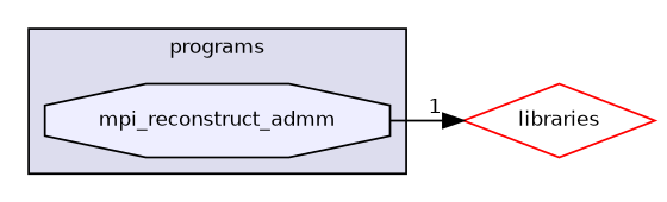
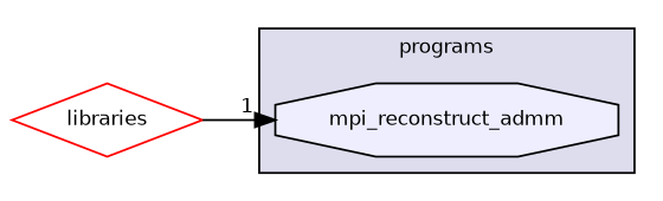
  digraph {
    compound=true
    rankdir=LR
    node [fontname=Helvetica fontsize=10 style=filled]
    n1 [fillcolor="#eeeeff" label=mpi_reconstruct_admm pencolor=black shape=octagon]
    n2 [color=red fillcolor=white label=libraries shape=diamond]
    subgraph cluster_1 {
      bgcolor="#ddddee"
      fontname=Helvetica
      fontsize=10
      label=programs
      pencolor=black
      n1
    }
-   n1 -> n2 [headlabel=1 labeldistance=1.5 labelfontname=Helvetica labelfontsize=10]
+   n2 -> n1 [headlabel=1 labeldistance=1.5 labelfontname=Helvetica labelfontsize=10]
  }
